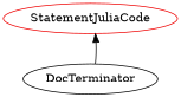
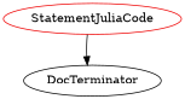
  digraph {
    fontname="DejaVu Serif"
    node [fontname="DejaVu Serif"]
    n1 [color=red2 label=StatementJuliaCode shape=oval]
    DocTerminator
-   DocTerminator -> n1 [fontname="DejaVu Serif"]
+   n1 -> DocTerminator [fontname="DejaVu Serif"]
  }
